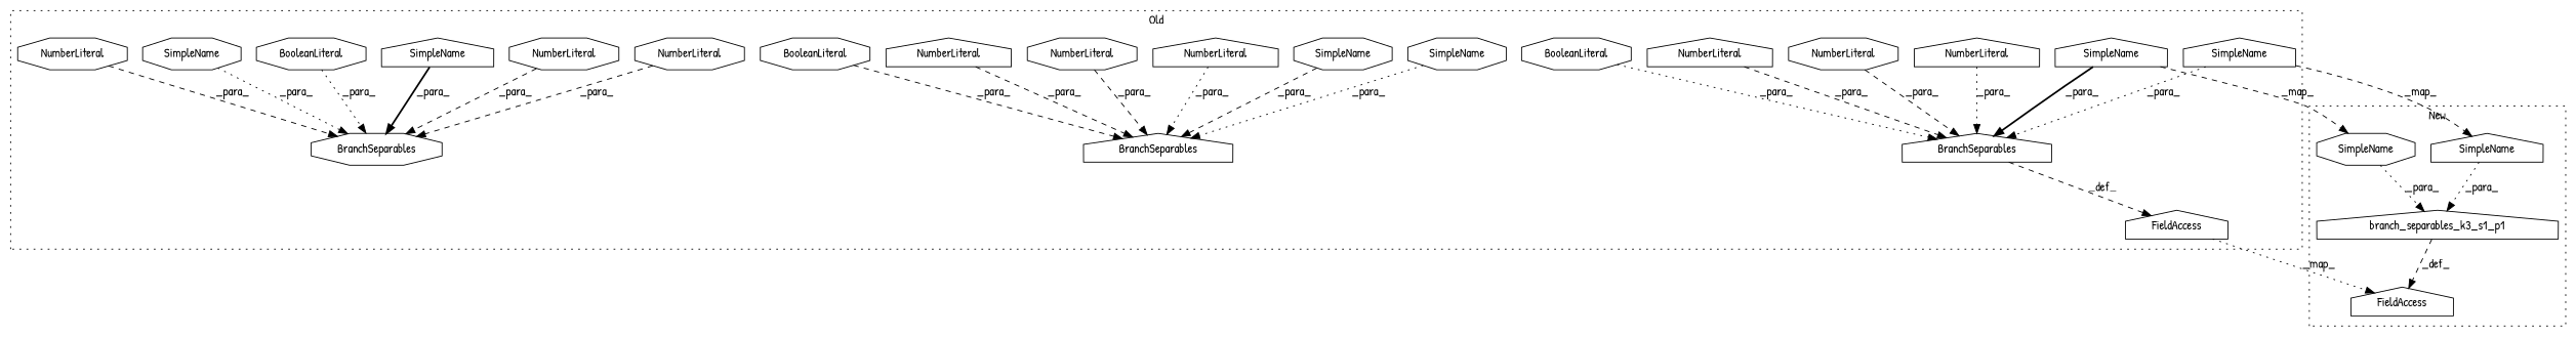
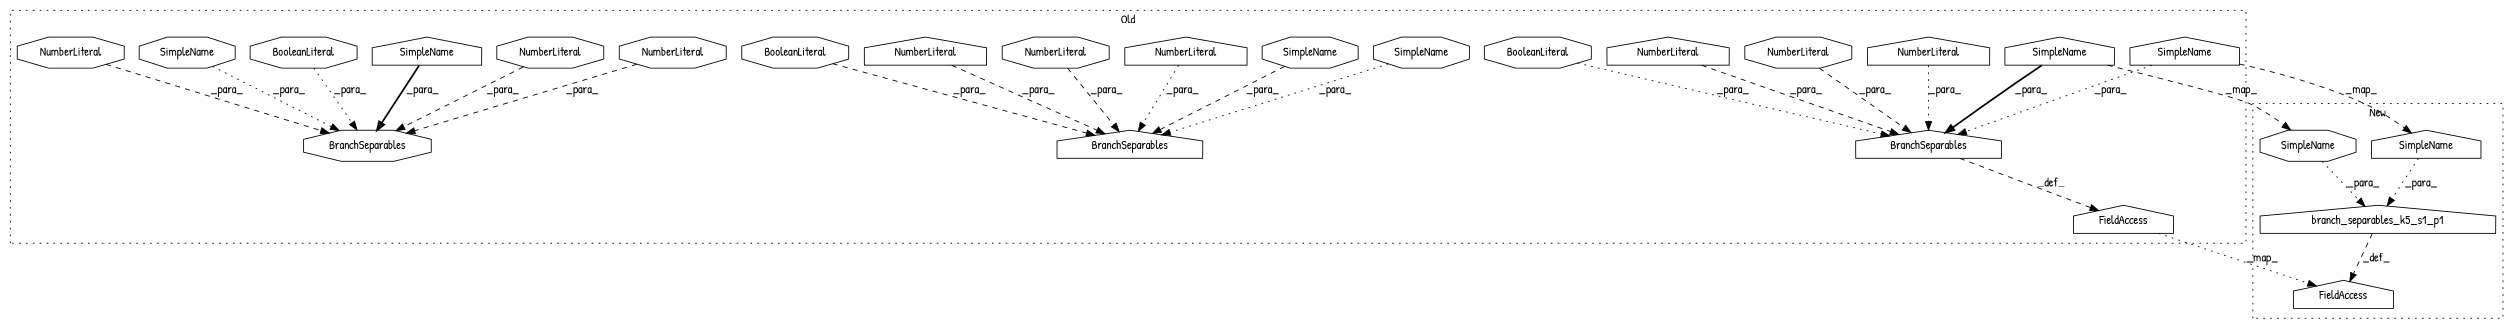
  digraph {
    fontname="Patrick Hand"
    node [a=34 l=1 shape=house fontname="Patrick Hand"]
    edge [style=dashed fontname="Patrick Hand"]
    n1 [a=32 l="17,1" label=BranchSeparables s="22378,22455"]
    n2 [label=NumberLiteral s=22433]
    n3 [label=NumberLiteral s=22437 shape=octagon]
    n4 [label=NumberLiteral s=22435]
    n5 [a=9 l=5 label=BooleanLiteral s=22450 shape=octagon]
    n6 [a=22 l=21 label=FieldAccess s=22356]
    n7 [a=32 l="17,1" label=BranchSeparables s="21820,21897"]
    n8 [label=NumberLiteral s=21877]
    n9 [label=NumberLiteral s=21875 shape=octagon]
    n10 [label=NumberLiteral s=21879]
    n11 [a=32 l="17,1" label=BranchSeparables s="22074,22151" shape=octagon]
    n12 [label=NumberLiteral s=22131 shape=octagon]
    n13 [label=NumberLiteral s=22129 shape=octagon]
    n14 [label=NumberLiteral s=22133 shape=octagon]
    n15 [a=9 l=5 label=BooleanLiteral s=21892 shape=octagon]
    n16 [a=9 l=5 label=BooleanLiteral s=22146 shape=octagon]
    n17 [a=42 l=18 label=SimpleName s=22395]
    n18 [a=42 l=18 label=SimpleName s=22414]
    n19 [a=42 l=18 label=SimpleName s=21837 shape=octagon]
    n20 [a=42 l=18 label=SimpleName s=21856 shape=octagon]
    n21 [a=42 l=18 label=SimpleName s=22091 shape=octagon]
    n22 [a=42 l=18 label=SimpleName s=22110]
-   n23 [a=32 l="27,1" label=branch_separables_k3_s1_p1 s="23789,23864"]
+   n23 [a=32 l="27,1" label=branch_separables_k5_s1_p1 s="23789,23864"]
    n24 [a=22 l=21 label=FieldAccess s=23767]
    n25 [a=42 l=18 label=SimpleName s=23816]
    n26 [a=42 l=18 label=SimpleName s=23835 shape=octagon]
    subgraph cluster_1 {
      label=Old
      style=dotted
      n1
      n2
      n3
      n4
      n5
      n6
      n7
      n8
      n9
      n10
      n11
      n12
      n13
      n14
      n15
      n16
      n17
      n18
      n19
      n20
      n21
      n22
    }
    subgraph cluster_2 {
      label=New
      style=dotted
      n23
      n24
      n25
      n26
    }
    n1 -> n6 [label=_def_]
    n2 -> n1 [label=_para_ style=dotted]
    n3 -> n1 [label=_para_]
    n4 -> n1 [label=_para_]
    n5 -> n1 [label=_para_ style=dotted]
    n6 -> n24 [label=_map_ style=dotted]
    n8 -> n7 [label=_para_ style=dotted]
    n9 -> n7 [label=_para_]
    n10 -> n7 [label=_para_]
    n12 -> n11 [label=_para_]
    n13 -> n11 [label=_para_]
    n14 -> n11 [label=_para_]
    n15 -> n7 [label=_para_]
    n16 -> n11 [label=_para_ style=dotted]
    n17 -> n1 [label=_para_ style=bold]
    n17 -> n26 [label=_map_]
    n18 -> n1 [label=_para_ style=dotted]
    n18 -> n25 [label=_map_]
    n19 -> n7 [label=_para_ style=dotted]
    n20 -> n7 [label=_para_]
    n21 -> n11 [label=_para_ style=dotted]
    n22 -> n11 [label=_para_ style=bold]
    n23 -> n24 [label=_def_]
    n25 -> n23 [label=_para_ style=dotted]
    n26 -> n23 [label=_para_ style=dotted]
  }
